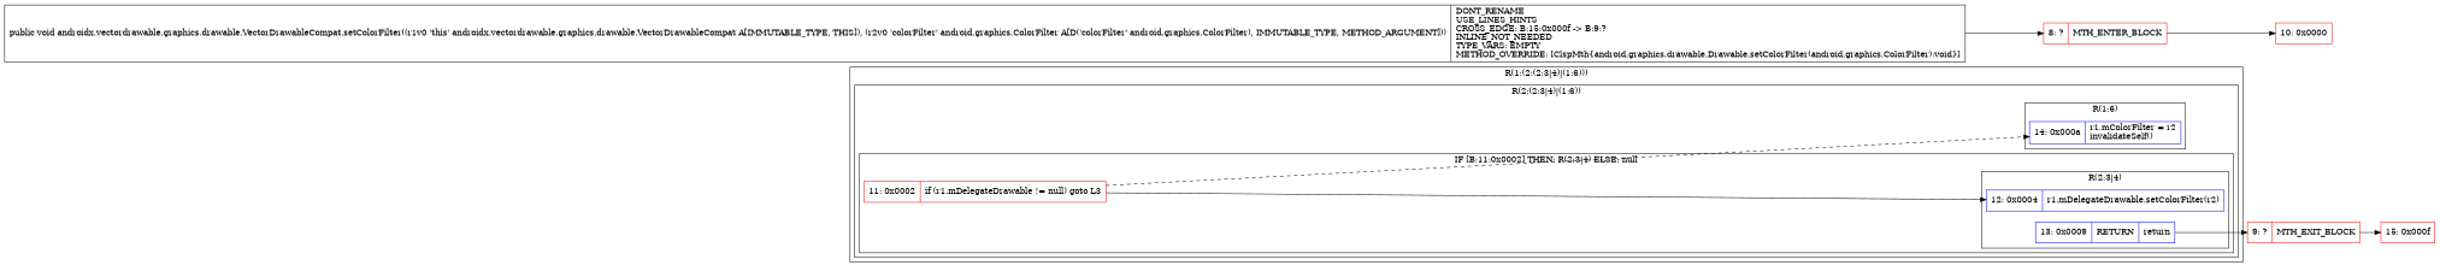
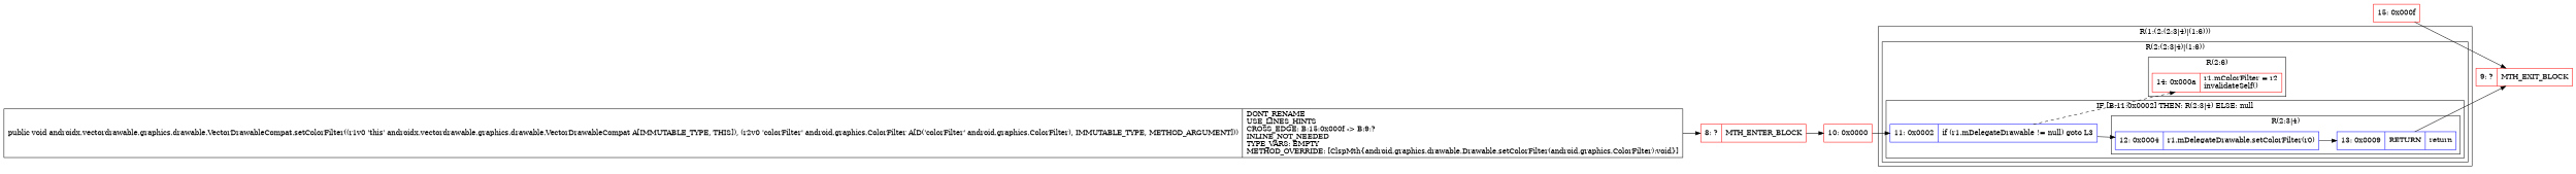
  digraph {
    rankdir=LR
    node [color=blue shape=record]
-   n1 [label="{12\:\ 0x0004|r1.mDelegateDrawable.setColorFilter(r2)\l}"]
+   n1 [label="{12\:\ 0x0004|r1.mDelegateDrawable.setColorFilter(r0)\l}"]
    n2 [label="{13\:\ 0x0009|RETURN\l|return\l}"]
-   n3 [color=red label="{11\:\ 0x0002|if (r1.mDelegateDrawable != null) goto L3\l}"]
-   n4 [label="{14\:\ 0x000a|r1.mColorFilter = r2\linvalidateSelf()\l}"]
+   n3 [label="{11\:\ 0x0002|if (r1.mDelegateDrawable != null) goto L3\l}"]
+   n4 [color=red label="{14\:\ 0x000a|r1.mColorFilter = r2\linvalidateSelf()\l}"]
    n5 [color=red label="{9\:\ ?|MTH_EXIT_BLOCK\l}"]
    n6 [color=red label="{15\:\ 0x000f}"]
    n7 [color=red label="{8\:\ ?|MTH_ENTER_BLOCK\l}"]
    n8 [color=red label="{10\:\ 0x0000}"]
    n9 [label="{public void androidx.vectordrawable.graphics.drawable.VectorDrawableCompat.setColorFilter((r1v0 'this' androidx.vectordrawable.graphics.drawable.VectorDrawableCompat A[IMMUTABLE_TYPE, THIS]), (r2v0 'colorFilter' android.graphics.ColorFilter A[D('colorFilter' android.graphics.ColorFilter), IMMUTABLE_TYPE, METHOD_ARGUMENT]))  | DONT_RENAME\lUSE_LINES_HINTS\lCROSS_EDGE: B:15:0x000f \-\> B:9:?\lINLINE_NOT_NEEDED\lTYPE_VARS: EMPTY\lMETHOD_OVERRIDE: [ClspMth\{android.graphics.drawable.Drawable.setColorFilter(android.graphics.ColorFilter):void\}]\l}" color=""]
    subgraph cluster_1 {
      label="R(1:(2:(2:3|4)|(1:6)))"
      subgraph cluster_2 {
        label="R(2:(2:3|4)|(1:6))"
        subgraph cluster_3 {
          label="IF [B:11:0x0002] THEN: R(2:3|4) ELSE: null"
          n3
          subgraph cluster_4 {
            label="R(2:3|4)"
            n1
            n2
          }
        }
        subgraph cluster_5 {
-         label="R(1:6)"
+         label="R(2:6)"
          n4
        }
      }
    }
+   n1 -> n2
    n2 -> n5
    n3 -> n1
    n3 -> n4 [style=dashed]
-   n5 -> n6
+   n6 -> n5
    n7 -> n8
+   n8 -> n3
    n9 -> n7
  }
